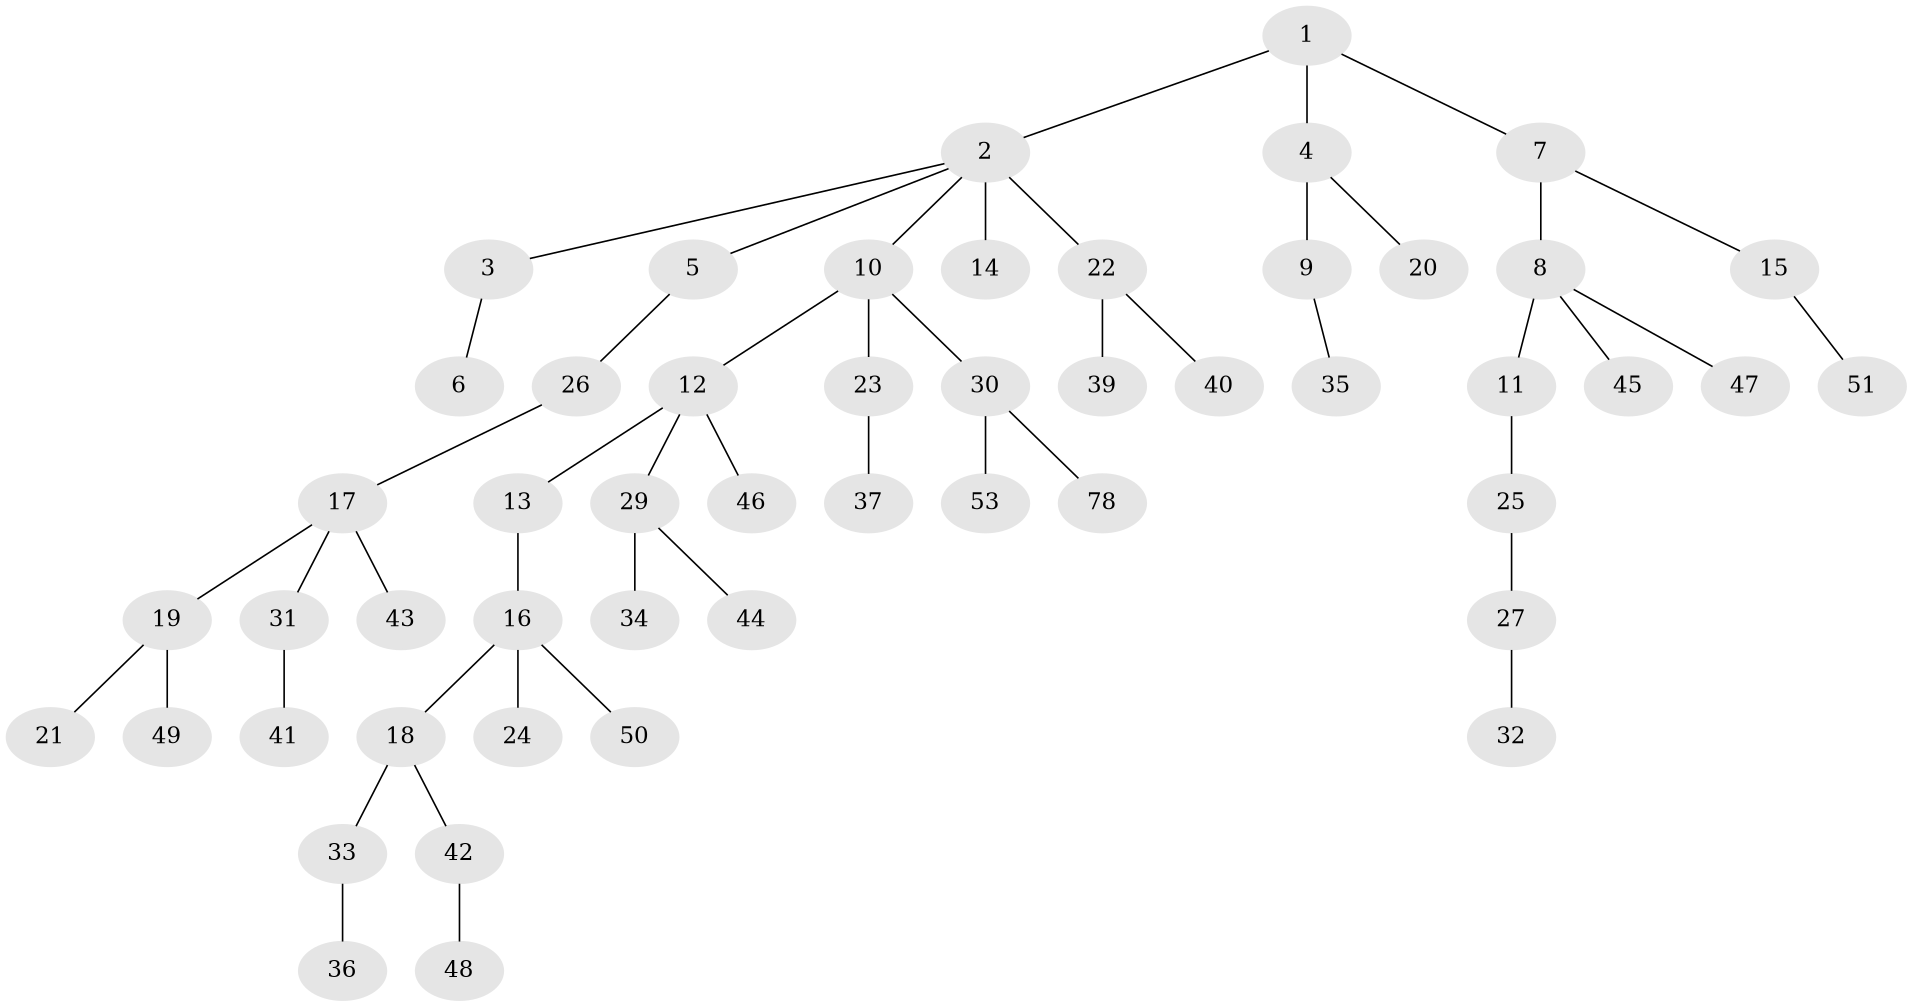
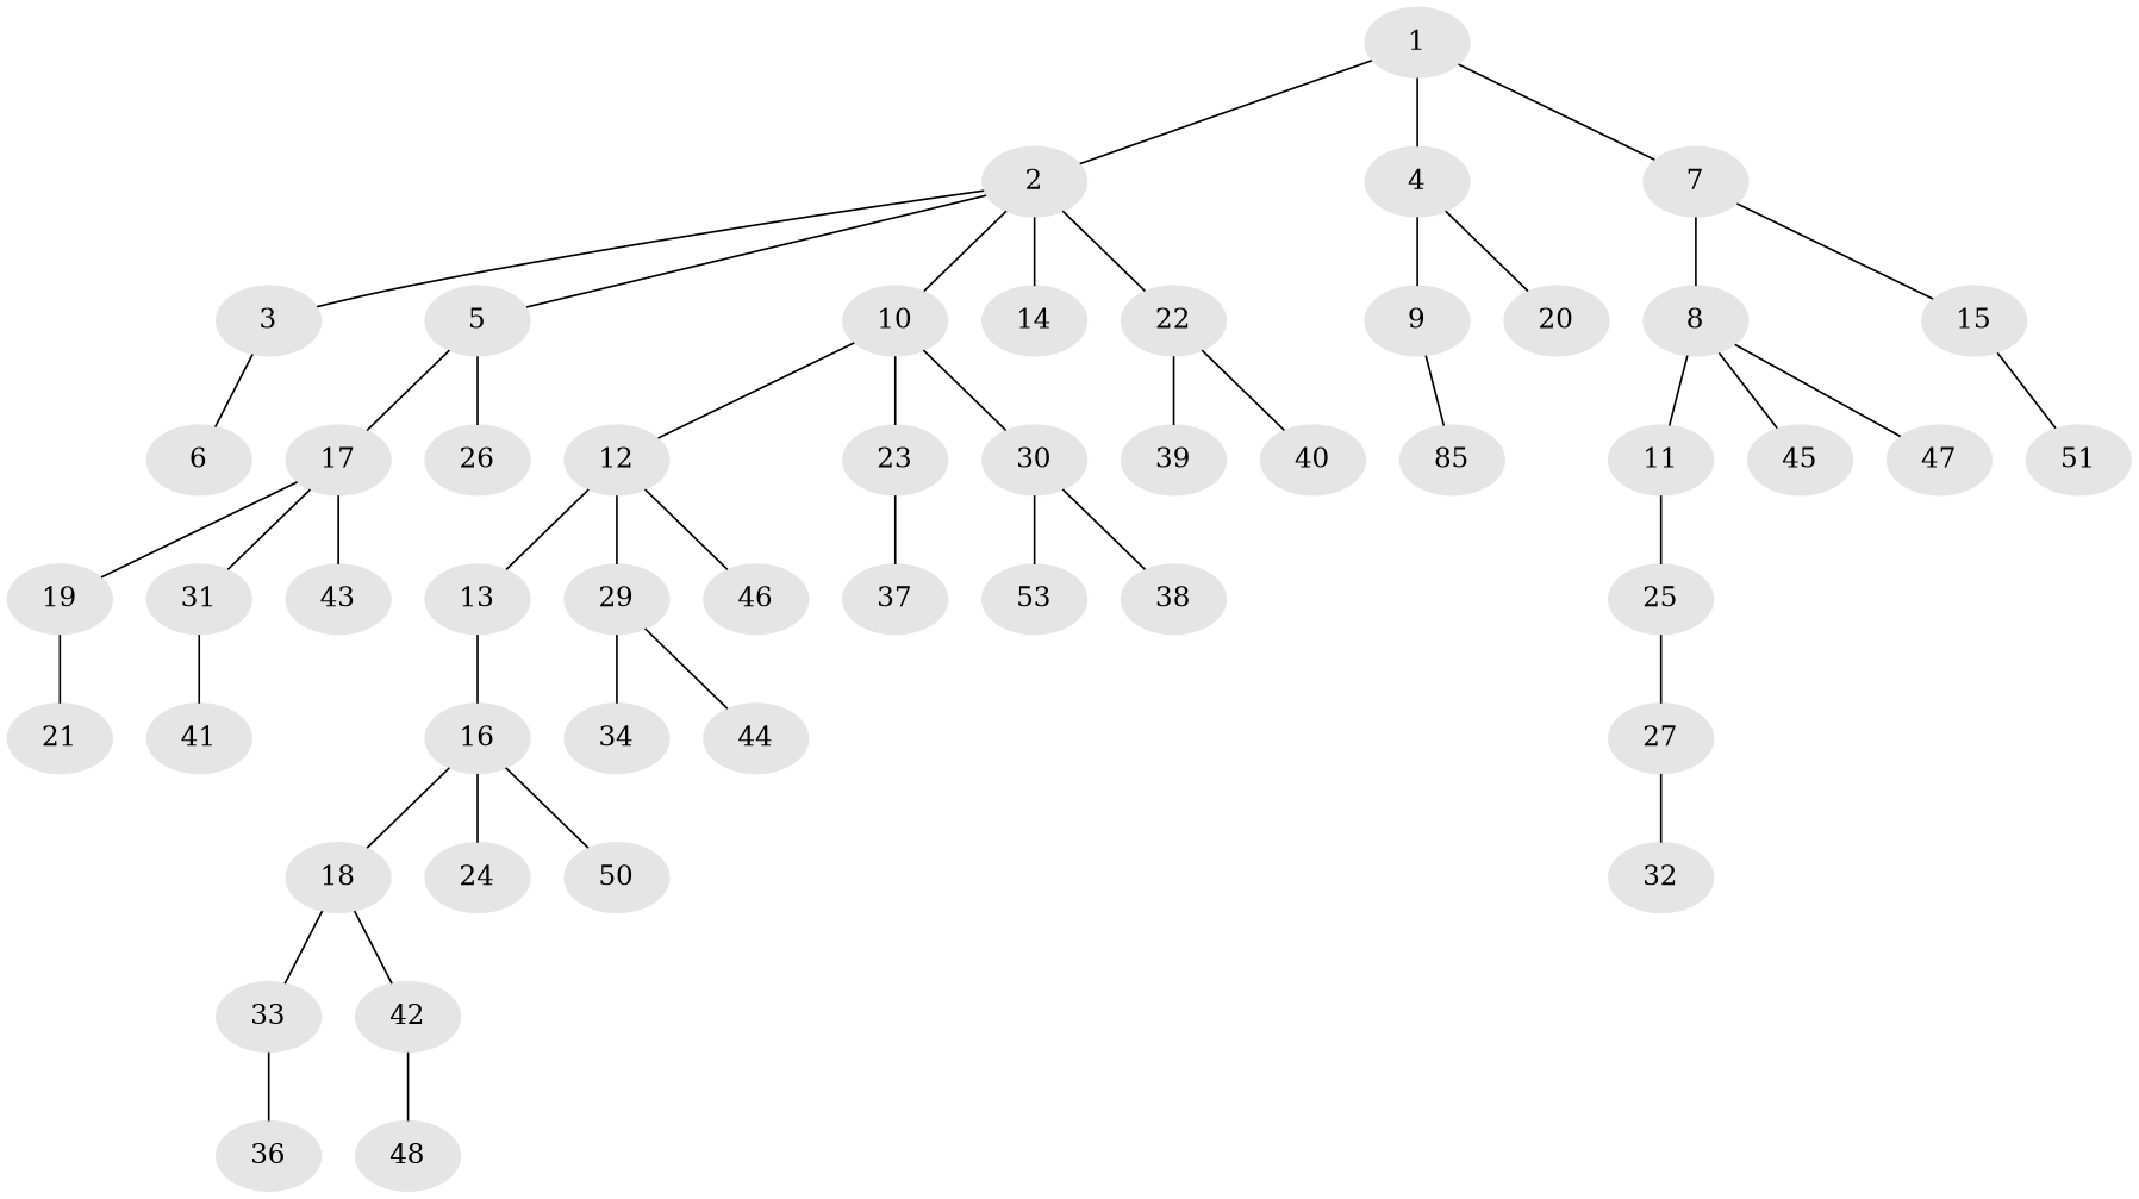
  graph {
    node [color=gray90 style=filled]
    edge [weight=1.0]
    1
    2
    4
    7
    3
    5
    10
    14
    22
    9
    20
    8
    15
    6
    17
    26
    12
    23
    30
    39
    40
-   35
+   35 [label=85]
    19
    31
    43
    11
    45
    47
    51
    25
    13
    29
    46
    37
    53
-   38 [label=78]
+   38
    27
    16
    34
    44
    18
    24
    50
    33
    42
    21
-   49
    41
    36
    32
    48
    1 -- 2
    1 -- 4
    1 -- 7
    2 -- 3
    2 -- 5
    2 -- 10
    2 -- 14
    2 -- 22 [weight=2.0]
    4 -- 9 [weight=2.0]
    4 -- 20
    7 -- 8
    7 -- 15
    3 -- 6
-   26 -- 17
+   5 -- 17
    5 -- 26
    10 -- 12
    10 -- 23
    10 -- 30
    22 -- 39
    22 -- 40
    9 -- 35
    8 -- 11 [weight=3.0]
    8 -- 45
    8 -- 47
    15 -- 51
    17 -- 19
    17 -- 31
    17 -- 43
    12 -- 13
    12 -- 29 [weight=2.0]
    12 -- 46
    23 -- 37 [weight=2.0]
    30 -- 53
    30 -- 38
    19 -- 21
-   19 -- 49
    31 -- 41
    11 -- 25
    25 -- 27
    13 -- 16
    29 -- 34
    29 -- 44
    27 -- 32
    16 -- 18
    16 -- 24
    16 -- 50
    18 -- 33
    18 -- 42
    33 -- 36
    42 -- 48
  }
